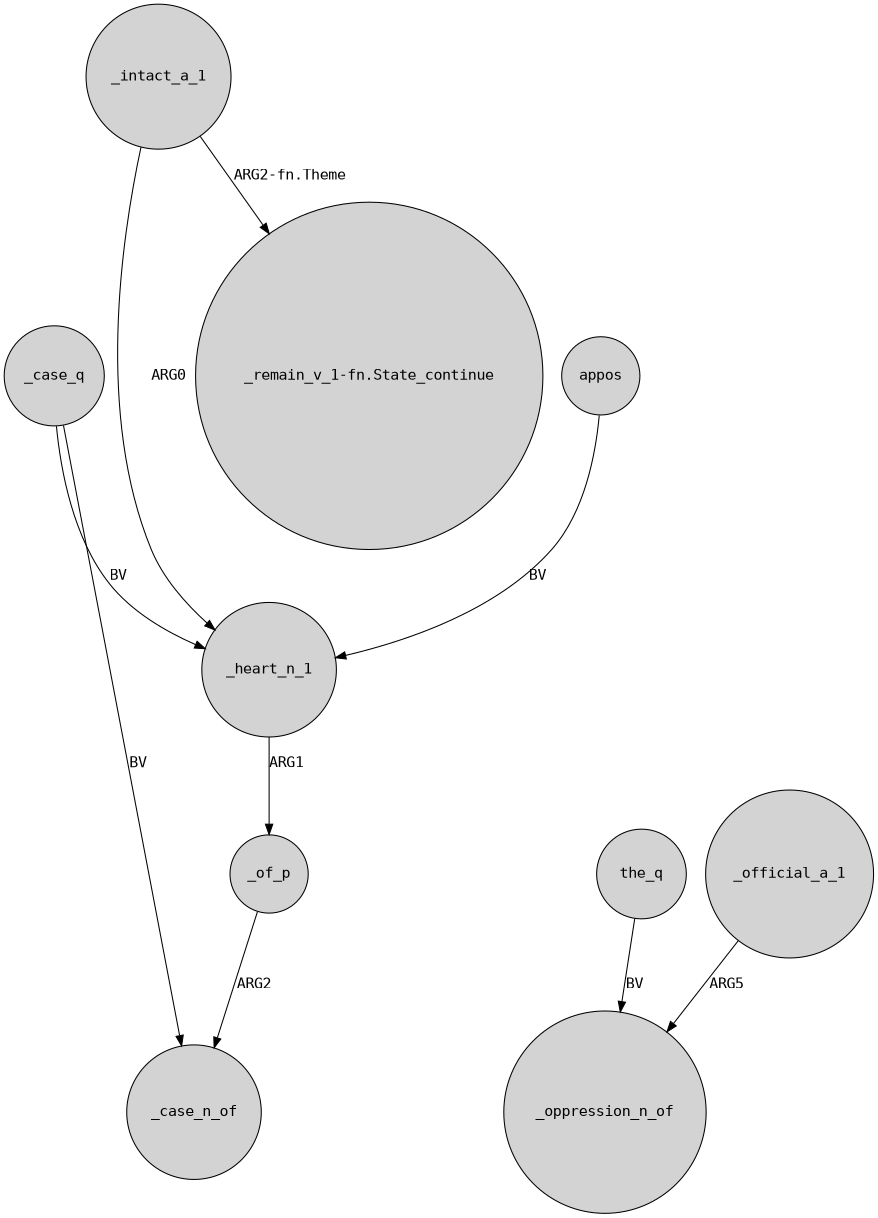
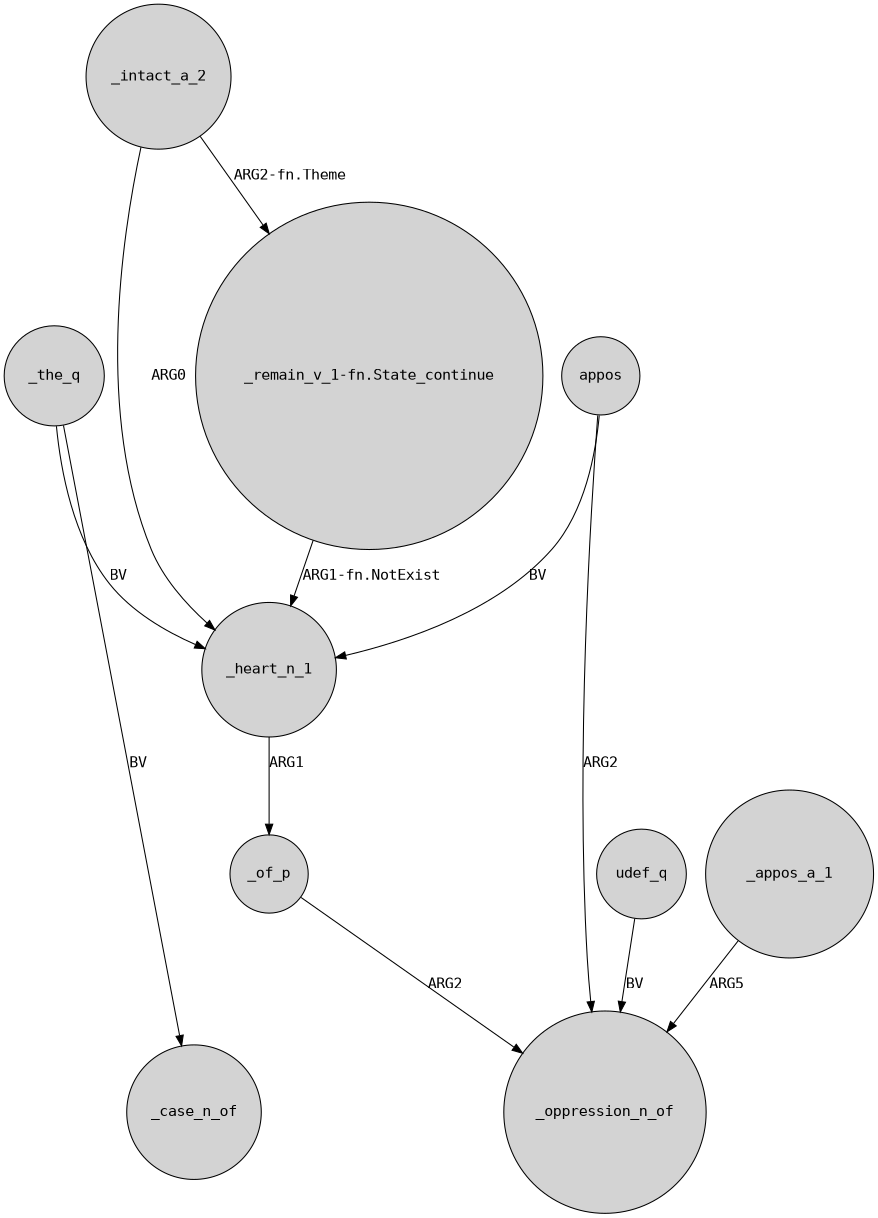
  digraph {
    fontname="DejaVu Sans Mono"
    node [fontname="DejaVu Sans Mono" shape=circle style=filled]
    edge [fontname="DejaVu Sans Mono"]
    _of_p
    _case_n_of
    _heart_n_1
    "_remain_v_1-fn.State_continue"
-   _intact_a_1
+   _intact_a_1 [label=_intact_a_2]
    appos
    _oppression_n_of
-   udef_q [label=the_q]
-   _official_a_1
-   _the_q [label=_case_q]
-   _of_p -> _case_n_of [label=ARG2]
+   udef_q
+   _official_a_1 [label=_appos_a_1]
+   _the_q
+   _of_p -> _oppression_n_of [label=ARG2]
    _heart_n_1 -> _of_p [label=ARG1]
+   "_remain_v_1-fn.State_continue" -> _heart_n_1 [label="ARG1-fn.NotExist"]
    _intact_a_1 -> _heart_n_1 [label=ARG0]
    _intact_a_1 -> "_remain_v_1-fn.State_continue" [label="ARG2-fn.Theme"]
    appos -> _heart_n_1 [label=BV]
+   appos -> _oppression_n_of [label=ARG2]
    udef_q -> _oppression_n_of [label=BV]
    _official_a_1 -> _oppression_n_of [label=ARG5]
    _the_q -> _case_n_of [label=BV]
    _the_q -> _heart_n_1 [label=BV]
  }
